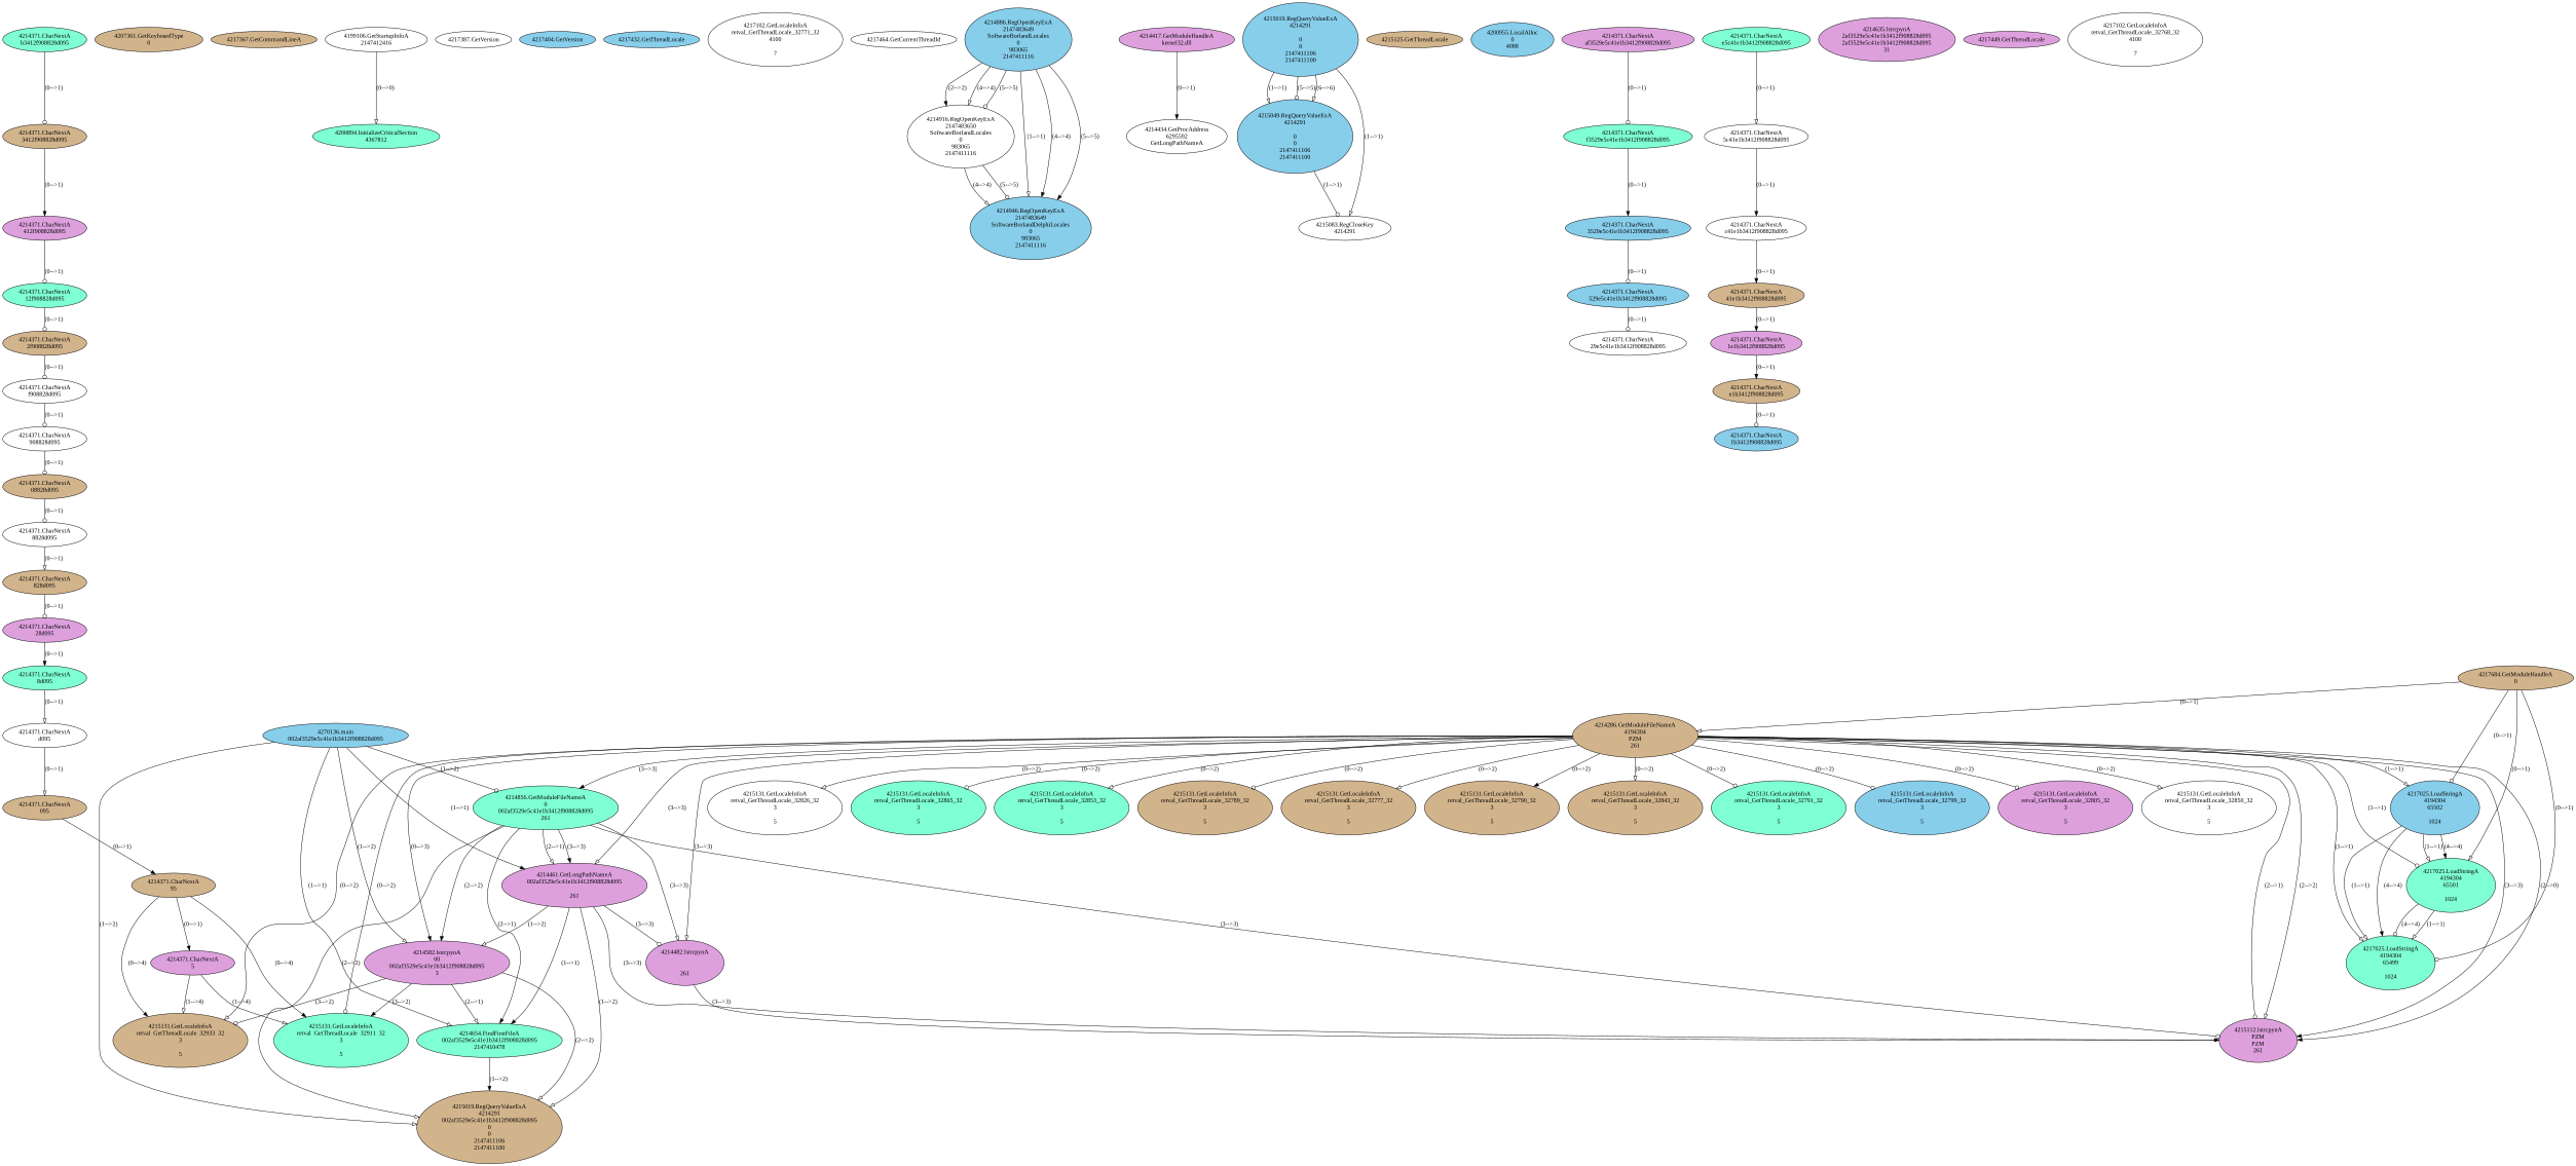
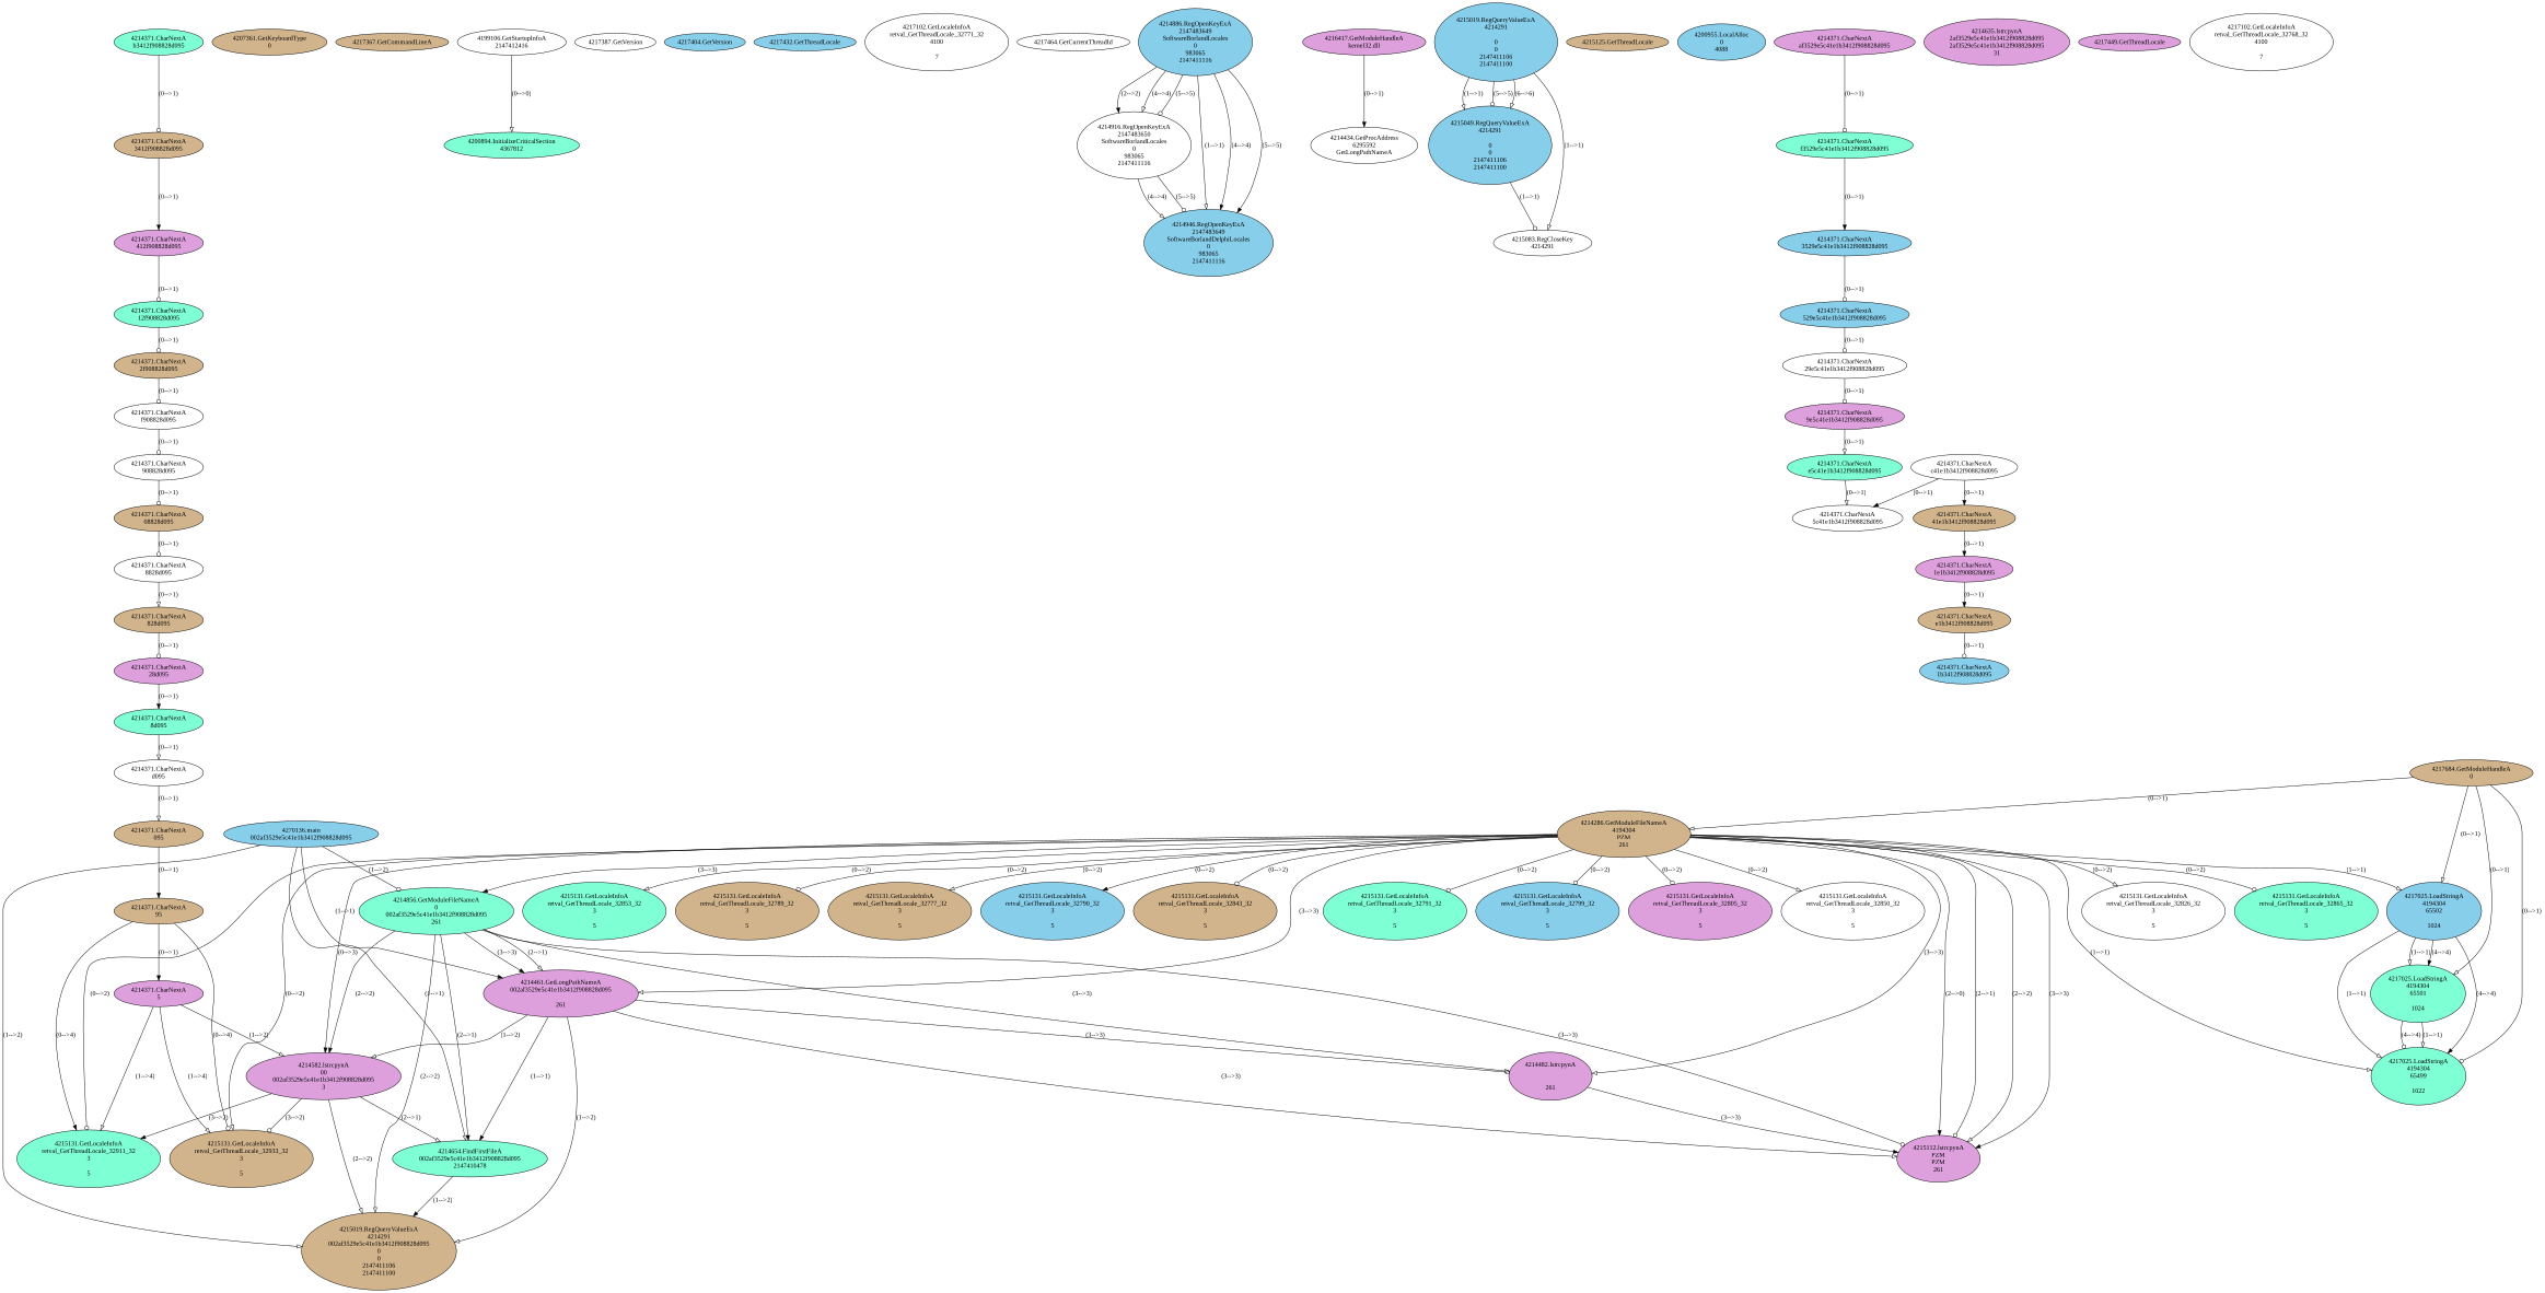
  digraph {
    fontname="Liberation Serif"
    node [fillcolor=tan fontname="Liberation Serif" style=filled]
    edge [arrowhead=onormal fontname="Liberation Serif"]
    n1 [fillcolor=skyblue label="4270136.main\n002af3529e5c41e1b3412f908828d095"]
    n2 [fillcolor=aquamarine label="4214856.GetModuleFileNameA\n0\n002af3529e5c41e1b3412f908828d095\n261"]
    n3 [fillcolor=plum label="4214461.GetLongPathNameA\n002af3529e5c41e1b3412f908828d095\n\n261"]
    n4 [fillcolor=plum label="4214582.lstrcpynA\n00\n002af3529e5c41e1b3412f908828d095\n3"]
    n5 [fillcolor=aquamarine label="4214654.FindFirstFileA\n002af3529e5c41e1b3412f908828d095\n2147410478"]
    n6 [label="4215019.RegQueryValueExA\n4214291\n002af3529e5c41e1b3412f908828d095\n0\n0\n2147411106\n2147411100"]
    n7 [fillcolor=plum label="4214482.lstrcpynA\n\n\n261"]
    n8 [fillcolor=plum label="4215112.lstrcpynA\nPZM\nPZM\n261"]
    n9 [label="4215131.GetLocaleInfoA\nretval_GetThreadLocale_32933_32\n3\n\n5"]
    n10 [fillcolor=aquamarine label="4215131.GetLocaleInfoA\nretval_GetThreadLocale_32911_32\n3\n\n5"]
    n11 [label="4217684.GetModuleHandleA\n0"]
    n12 [label="4214286.GetModuleFileNameA\n4194304\nPZM\n261"]
    n13 [fillcolor=skyblue label="4217025.LoadStringA\n4194304\n65502\n\n1024"]
    n14 [fillcolor=aquamarine label="4217025.LoadStringA\n4194304\n65501\n\n1024"]
-   n15 [fillcolor=aquamarine label="4217025.LoadStringA\n4194304\n65499\n\n1024"]
+   n15 [fillcolor=aquamarine label="4217025.LoadStringA\n4194304\n65499\n\n1022"]
    n16 [fillcolor=white label="4215131.GetLocaleInfoA\nretval_GetThreadLocale_32826_32\n3\n\n5"]
    n17 [fillcolor=aquamarine label="4215131.GetLocaleInfoA\nretval_GetThreadLocale_32865_32\n3\n\n5"]
    n18 [fillcolor=aquamarine label="4215131.GetLocaleInfoA\nretval_GetThreadLocale_32853_32\n3\n\n5"]
    n19 [label="4215131.GetLocaleInfoA\nretval_GetThreadLocale_32789_32\n3\n\n5"]
    n20 [label="4215131.GetLocaleInfoA\nretval_GetThreadLocale_32777_32\n3\n\n5"]
-   n21 [label="4215131.GetLocaleInfoA\nretval_GetThreadLocale_32790_32\n3\n\n5"]
+   n21 [fillcolor=skyblue label="4215131.GetLocaleInfoA\nretval_GetThreadLocale_32790_32\n3\n\n5"]
    n22 [label="4215131.GetLocaleInfoA\nretval_GetThreadLocale_32843_32\n3\n\n5"]
    n23 [fillcolor=aquamarine label="4215131.GetLocaleInfoA\nretval_GetThreadLocale_32791_32\n3\n\n5"]
    n24 [fillcolor=skyblue label="4215131.GetLocaleInfoA\nretval_GetThreadLocale_32799_32\n3\n\n5"]
    n25 [fillcolor=plum label="4215131.GetLocaleInfoA\nretval_GetThreadLocale_32805_32\n3\n\n5"]
    n26 [fillcolor=white label="4215131.GetLocaleInfoA\nretval_GetThreadLocale_32850_32\n3\n\n5"]
    n27 [label="4207361.GetKeyboardType\n0"]
    n28 [label="4217367.GetCommandLineA\n"]
    n29 [fillcolor=white label="4199106.GetStartupInfoA\n2147412416"]
    n30 [fillcolor=aquamarine label="4200894.InitializeCriticalSection\n4367812"]
    n31 [fillcolor=white label="4217387.GetVersion\n"]
    n32 [fillcolor=skyblue label="4217404.GetVersion\n"]
    n33 [fillcolor=skyblue label="4217432.GetThreadLocale\n"]
    n34 [fillcolor=white label="4217102.GetLocaleInfoA\nretval_GetThreadLocale_32771_32\n4100\n\n7"]
    n35 [fillcolor=white label="4217464.GetCurrentThreadId\n"]
    n36 [fillcolor=skyblue label="4214886.RegOpenKeyExA\n2147483649\nSoftware\Borland\Locales\n0\n983065\n2147411116"]
    n37 [fillcolor=white label="4214916.RegOpenKeyExA\n2147483650\nSoftware\Borland\Locales\n0\n983065\n2147411116"]
    n38 [fillcolor=skyblue label="4214946.RegOpenKeyExA\n2147483649\nSoftware\Borland\Delphi\Locales\n0\n983065\n2147411116"]
-   n39 [fillcolor=plum label="4214417.GetModuleHandleA\nkernel32.dll"]
+   n39 [fillcolor=plum label="4216417.GetModuleHandleA\nkernel32.dll"]
    n40 [fillcolor=white label="4214434.GetProcAddress\n6295592\nGetLongPathNameA"]
    n41 [fillcolor=skyblue label="4215019.RegQueryValueExA\n4214291\n\n0\n0\n2147411106\n2147411100"]
    n42 [fillcolor=skyblue label="4215049.RegQueryValueExA\n4214291\n\n0\n0\n2147411106\n2147411100"]
    n43 [fillcolor=white label="4215083.RegCloseKey\n4214291"]
    n44 [label="4215125.GetThreadLocale\n"]
    n45 [fillcolor=skyblue label="4200955.LocalAlloc\n0\n4088"]
    n46 [fillcolor=plum label="4214371.CharNextA\naf3529e5c41e1b3412f908828d095"]
    n47 [fillcolor=aquamarine label="4214371.CharNextA\nf3529e5c41e1b3412f908828d095"]
    n48 [fillcolor=skyblue label="4214371.CharNextA\n3529e5c41e1b3412f908828d095"]
    n49 [fillcolor=skyblue label="4214371.CharNextA\n529e5c41e1b3412f908828d095"]
    n50 [fillcolor=white label="4214371.CharNextA\n29e5c41e1b3412f908828d095"]
+   n51 [fillcolor=plum label="4214371.CharNextA\n9e5c41e1b3412f908828d095"]
    n52 [fillcolor=aquamarine label="4214371.CharNextA\ne5c41e1b3412f908828d095"]
    n53 [fillcolor=white label="4214371.CharNextA\n5c41e1b3412f908828d095"]
    n54 [fillcolor=white label="4214371.CharNextA\nc41e1b3412f908828d095"]
    n55 [label="4214371.CharNextA\n41e1b3412f908828d095"]
    n56 [fillcolor=plum label="4214371.CharNextA\n1e1b3412f908828d095"]
    n57 [label="4214371.CharNextA\ne1b3412f908828d095"]
    n58 [fillcolor=skyblue label="4214371.CharNextA\n1b3412f908828d095"]
    n59 [fillcolor=aquamarine label="4214371.CharNextA\nb3412f908828d095"]
    n60 [label="4214371.CharNextA\n3412f908828d095"]
    n61 [fillcolor=plum label="4214371.CharNextA\n412f908828d095"]
    n62 [fillcolor=aquamarine label="4214371.CharNextA\n12f908828d095"]
    n63 [label="4214371.CharNextA\n2f908828d095"]
    n64 [fillcolor=white label="4214371.CharNextA\nf908828d095"]
    n65 [fillcolor=white label="4214371.CharNextA\n908828d095"]
    n66 [label="4214371.CharNextA\n08828d095"]
    n67 [fillcolor=white label="4214371.CharNextA\n8828d095"]
    n68 [label="4214371.CharNextA\n828d095"]
    n69 [fillcolor=plum label="4214371.CharNextA\n28d095"]
    n70 [fillcolor=aquamarine label="4214371.CharNextA\n8d095"]
    n71 [fillcolor=white label="4214371.CharNextA\nd095"]
    n72 [label="4214371.CharNextA\n095"]
    n73 [label="4214371.CharNextA\n95"]
    n74 [fillcolor=plum label="4214371.CharNextA\n5"]
    n75 [fillcolor=plum label="4214635.lstrcpynA\n2af3529e5c41e1b3412f908828d095\n2af3529e5c41e1b3412f908828d095\n31"]
    n76 [fillcolor=plum label="4217449.GetThreadLocale\n"]
    n77 [fillcolor=white label="4217102.GetLocaleInfoA\nretval_GetThreadLocale_32768_32\n4100\n\n7"]
    n1 -> n2 [arrowhead=odot label="(1-->2)"]
    n1 -> n3 [arrowhead=normal label="(1-->1)"]
-   n1 -> n4 [label="(1-->2)"]
+   n74 -> n4 [label="(1-->2)"]
    n1 -> n5 [label="(1-->1)"]
    n1 -> n6 [label="(1-->2)"]
    n2 -> n3 [label="(2-->1)"]
    n2 -> n3 [arrowhead=normal label="(3-->3)"]
    n2 -> n4 [arrowhead=normal label="(2-->2)"]
    n2 -> n5 [arrowhead=normal label="(2-->1)"]
    n2 -> n6 [label="(2-->2)"]
    n2 -> n7 [label="(3-->3)"]
    n2 -> n8 [arrowhead=odot label="(3-->3)"]
    n3 -> n4 [label="(1-->2)"]
    n3 -> n5 [arrowhead=normal label="(1-->1)"]
    n3 -> n6 [label="(1-->2)"]
    n3 -> n7 [arrowhead=odot label="(3-->3)"]
    n3 -> n8 [label="(3-->3)"]
    n4 -> n5 [label="(2-->1)"]
    n4 -> n6 [label="(2-->2)"]
    n4 -> n9 [arrowhead=odot label="(3-->2)"]
    n4 -> n10 [arrowhead=normal label="(3-->2)"]
    n5 -> n6 [arrowhead=normal label="(1-->2)"]
    n7 -> n8 [arrowhead=normal label="(3-->3)"]
    n11 -> n12 [label="(0-->1)"]
-   n11 -> n13 [arrowhead=odot label="(0-->1)"]
+   n11 -> n13 [label="(0-->1)"]
    n11 -> n14 [label="(0-->1)"]
    n11 -> n15 [arrowhead=odot label="(0-->1)"]
    n12 -> n2 [arrowhead=normal label="(3-->3)"]
    n12 -> n3 [label="(3-->3)"]
    n12 -> n4 [arrowhead=normal label="(0-->3)"]
    n12 -> n7 [label="(3-->3)"]
    n12 -> n8 [arrowhead=odot label="(2-->1)"]
    n12 -> n8 [label="(2-->2)"]
    n12 -> n8 [arrowhead=normal label="(3-->3)"]
    n12 -> n8 [arrowhead=normal label="(2-->0)"]
    n12 -> n9 [label="(0-->2)"]
    n12 -> n10 [arrowhead=odot label="(0-->2)"]
    n12 -> n13 [label="(1-->1)"]
-   n12 -> n14 [arrowhead=odot label="(1-->1)"]
    n12 -> n15 [label="(1-->1)"]
    n12 -> n16 [label="(0-->2)"]
    n12 -> n17 [arrowhead=odot label="(0-->2)"]
    n12 -> n18 [label="(0-->2)"]
    n12 -> n19 [arrowhead=odot label="(0-->2)"]
    n12 -> n20 [label="(0-->2)"]
    n12 -> n21 [arrowhead=normal label="(0-->2)"]
-   n12 -> n22 [label="(0-->2)"]
+   n12 -> n22 [arrowhead=odot label="(0-->2)"]
    n12 -> n23 [arrowhead=odot label="(0-->2)"]
    n12 -> n24 [arrowhead=odot label="(0-->2)"]
    n12 -> n25 [arrowhead=odot label="(0-->2)"]
    n12 -> n26 [label="(0-->2)"]
    n13 -> n14 [label="(1-->1)"]
    n13 -> n14 [arrowhead=normal label="(4-->4)"]
    n13 -> n15 [label="(1-->1)"]
    n13 -> n15 [arrowhead=normal label="(4-->4)"]
    n14 -> n15 [label="(1-->1)"]
    n14 -> n15 [arrowhead=odot label="(4-->4)"]
    n29 -> n30 [label="(0-->0)"]
    n36 -> n37 [arrowhead=normal label="(2-->2)"]
    n36 -> n37 [label="(4-->4)"]
    n36 -> n37 [arrowhead=odot label="(5-->5)"]
    n36 -> n38 [label="(1-->1)"]
    n36 -> n38 [arrowhead=normal label="(4-->4)"]
    n36 -> n38 [arrowhead=normal label="(5-->5)"]
    n37 -> n38 [label="(4-->4)"]
    n37 -> n38 [arrowhead=odot label="(5-->5)"]
    n39 -> n40 [arrowhead=normal label="(0-->1)"]
    n41 -> n42 [label="(1-->1)"]
    n41 -> n42 [arrowhead=odot label="(5-->5)"]
    n41 -> n42 [label="(6-->6)"]
    n41 -> n43 [label="(1-->1)"]
    n42 -> n43 [arrowhead=odot label="(1-->1)"]
    n46 -> n47 [arrowhead=odot label="(0-->1)"]
    n47 -> n48 [arrowhead=normal label="(0-->1)"]
    n48 -> n49 [arrowhead=odot label="(0-->1)"]
    n49 -> n50 [arrowhead=odot label="(0-->1)"]
+   n50 -> n51 [arrowhead=odot label="(0-->1)"]
+   n51 -> n52 [label="(0-->1)"]
    n52 -> n53 [label="(0-->1)"]
-   n53 -> n54 [arrowhead=normal label="(0-->1)"]
+   n54 -> n53 [arrowhead=normal label="(0-->1)"]
    n54 -> n55 [arrowhead=normal label="(0-->1)"]
    n55 -> n56 [arrowhead=normal label="(0-->1)"]
    n56 -> n57 [arrowhead=normal label="(0-->1)"]
    n57 -> n58 [arrowhead=odot label="(0-->1)"]
    n59 -> n60 [arrowhead=odot label="(0-->1)"]
    n60 -> n61 [arrowhead=normal label="(0-->1)"]
    n61 -> n62 [arrowhead=odot label="(0-->1)"]
    n62 -> n63 [arrowhead=odot label="(0-->1)"]
    n63 -> n64 [arrowhead=odot label="(0-->1)"]
    n64 -> n65 [arrowhead=odot label="(0-->1)"]
    n65 -> n66 [arrowhead=odot label="(0-->1)"]
    n66 -> n67 [arrowhead=odot label="(0-->1)"]
    n67 -> n68 [label="(0-->1)"]
    n68 -> n69 [arrowhead=odot label="(0-->1)"]
    n69 -> n70 [arrowhead=normal label="(0-->1)"]
    n70 -> n71 [label="(0-->1)"]
    n71 -> n72 [label="(0-->1)"]
    n72 -> n73 [arrowhead=normal label="(0-->1)"]
-   n73 -> n9 [arrowhead=normal label="(0-->4)"]
+   n73 -> n9 [arrowhead=odot label="(0-->4)"]
    n73 -> n10 [arrowhead=normal label="(0-->4)"]
    n73 -> n74 [arrowhead=normal label="(0-->1)"]
    n74 -> n9 [label="(1-->4)"]
    n74 -> n10 [label="(1-->4)"]
  }
